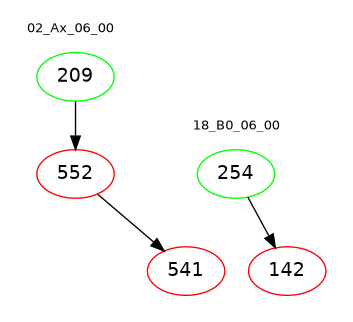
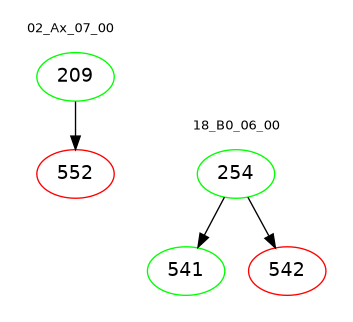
  digraph {
    fontname="DejaVu Sans"
    node [color=red fontname="DejaVu Sans"]
    edge [color=black fontname="DejaVu Sans"]
    n1 [color=green label=209]
    n2 [label=552]
    n3 [color=green label=254]
-   n4 [label=541]
-   n5 [label=142]
+   n4 [color=green label=541]
+   n5 [label=542]
    subgraph cluster_1 {
      color=white
      fontsize=10
-     label="02_Ax_06_00"
+     label="02_Ax_07_00"
      n1
      n2
    }
    subgraph cluster_2 {
      color=white
      fontsize=10
      label="18_B0_06_00"
      n3
      n4
      n5
    }
    n1 -> n2
-   n2 -> n4
+   n3 -> n4
    n3 -> n5
  }
